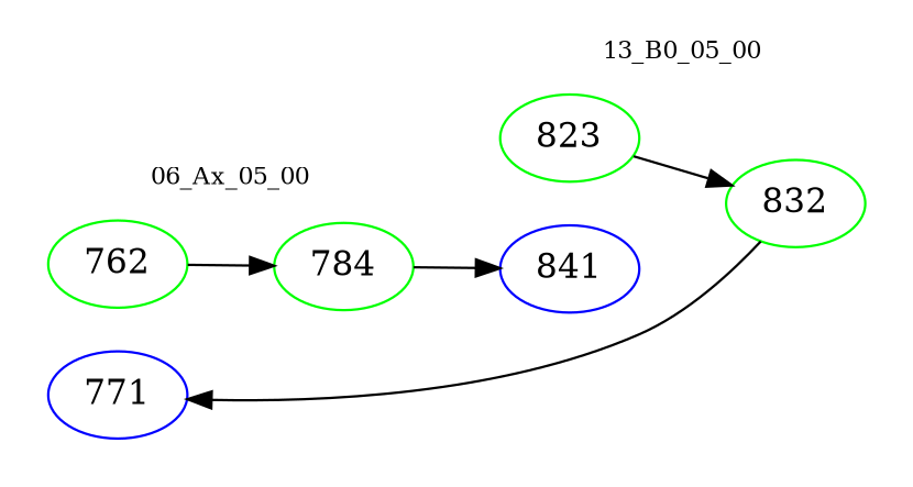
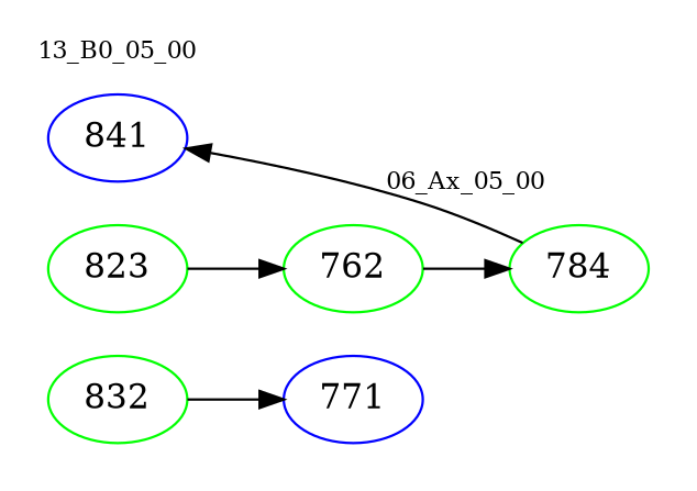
  digraph {
    rankdir=LR
    node [color=green]
    edge [color=black]
    n1 [label=762]
    n2 [color=blue label=771]
    n3 [label=784]
    n4 [label=823]
    n5 [label=832]
    n6 [color=blue label=841]
    subgraph cluster_1 {
      color=white
      fontsize=10
      label="06_Ax_05_00"
      n1
      n2
      n3
    }
    subgraph cluster_2 {
      color=white
      fontsize=10
      label="13_B0_05_00"
      n4
      n5
      n6
    }
    n1 -> n3
    n3 -> n6
-   n4 -> n5
+   n4 -> n1
    n5 -> n2
  }
